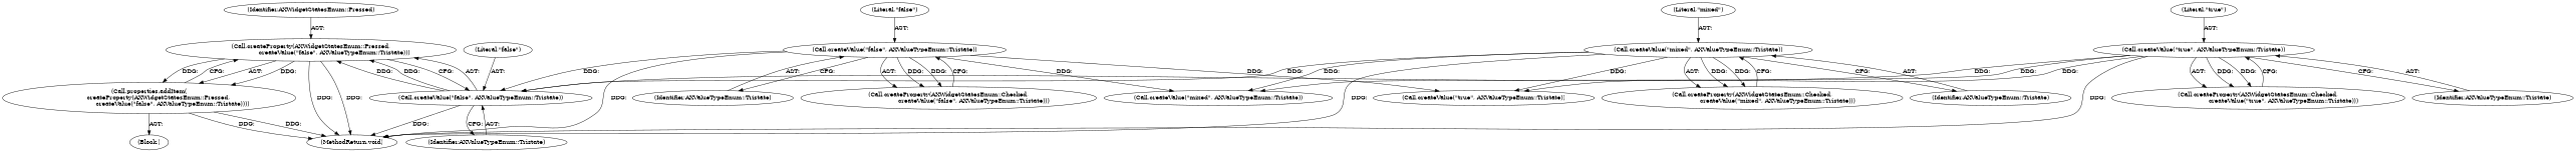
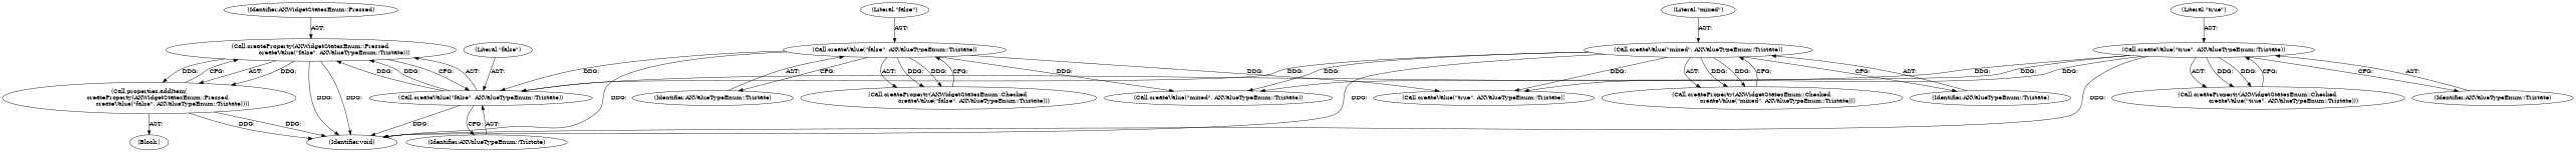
  digraph {
    n1 [label="(Call,createProperty(AXWidgetStatesEnum::Pressed,\n                         createValue(\"false\", AXValueTypeEnum::Tristate)))"]
    n2 [label="(Call,createValue(\"false\", AXValueTypeEnum::Tristate))"]
    n3 [label="(Call,properties.addItem(\n          createProperty(AXWidgetStatesEnum::Pressed,\n                         createValue(\"false\", AXValueTypeEnum::Tristate))))"]
-   n4 [label="(MethodReturn,void)"]
+   n4 [label="(Identifier,void)"]
    n5 [label="(Identifier,AXValueTypeEnum::Tristate)"]
    n6 [label="(Block,)"]
    n7 [label="(Call,createValue(\"false\", AXValueTypeEnum::Tristate))"]
    n8 [label="(Call,createProperty(AXWidgetStatesEnum::Checked,\n                           createValue(\"false\", AXValueTypeEnum::Tristate)))"]
    n9 [label="(Identifier,AXValueTypeEnum::Tristate)"]
    n10 [label="(Call,createValue(\"true\", AXValueTypeEnum::Tristate))"]
    n11 [label="(Call,createValue(\"mixed\", AXValueTypeEnum::Tristate))"]
    n12 [label="(Call,createValue(\"mixed\", AXValueTypeEnum::Tristate))"]
    n13 [label="(Call,createProperty(AXWidgetStatesEnum::Checked,\n                           createValue(\"mixed\", AXValueTypeEnum::Tristate)))"]
    n14 [label="(Identifier,AXValueTypeEnum::Tristate)"]
    n15 [label="(Call,createValue(\"true\", AXValueTypeEnum::Tristate))"]
    n16 [label="(Call,createProperty(AXWidgetStatesEnum::Checked,\n                           createValue(\"true\", AXValueTypeEnum::Tristate)))"]
    n17 [label="(Identifier,AXValueTypeEnum::Tristate)"]
    n18 [label="(Literal,\"false\")"]
    n19 [label="(Literal,\"false\")"]
    n20 [label="(Literal,\"mixed\")"]
    n21 [label="(Identifier,AXWidgetStatesEnum::Pressed)"]
    n22 [label="(Literal,\"true\")"]
    n1 -> n2 [label="CFG: "]
    n1 -> n3 [label="AST: "]
    n1 -> n3 [label="DDG: "]
    n1 -> n3 [label="DDG: "]
    n1 -> n4 [label="DDG: "]
    n1 -> n4 [label="DDG: "]
    n2 -> n1 [label="AST: "]
    n2 -> n1 [label="DDG: "]
    n2 -> n1 [label="DDG: "]
    n2 -> n4 [label="DDG: "]
    n2 -> n5 [label="CFG: "]
    n3 -> n1 [label="CFG: "]
    n3 -> n4 [label="DDG: "]
    n3 -> n4 [label="DDG: "]
    n3 -> n6 [label="AST: "]
    n5 -> n2 [label="AST: "]
    n7 -> n2 [label="DDG: "]
    n7 -> n4 [label="DDG: "]
    n7 -> n8 [label="AST: "]
    n7 -> n8 [label="DDG: "]
    n7 -> n8 [label="DDG: "]
    n7 -> n9 [label="CFG: "]
    n7 -> n10 [label="DDG: "]
    n7 -> n11 [label="DDG: "]
    n8 -> n7 [label="CFG: "]
    n9 -> n7 [label="AST: "]
    n12 -> n2 [label="DDG: "]
    n12 -> n4 [label="DDG: "]
    n12 -> n10 [label="DDG: "]
    n12 -> n11 [label="DDG: "]
    n12 -> n13 [label="AST: "]
    n12 -> n13 [label="DDG: "]
    n12 -> n13 [label="DDG: "]
    n12 -> n14 [label="CFG: "]
    n13 -> n12 [label="CFG: "]
    n14 -> n12 [label="AST: "]
    n15 -> n2 [label="DDG: "]
    n15 -> n4 [label="DDG: "]
    n15 -> n10 [label="DDG: "]
    n15 -> n11 [label="DDG: "]
    n15 -> n16 [label="AST: "]
    n15 -> n16 [label="DDG: "]
    n15 -> n16 [label="DDG: "]
    n15 -> n17 [label="CFG: "]
    n16 -> n15 [label="CFG: "]
    n17 -> n15 [label="AST: "]
    n18 -> n7 [label="AST: "]
    n19 -> n2 [label="AST: "]
    n20 -> n12 [label="AST: "]
    n21 -> n1 [label="AST: "]
    n22 -> n15 [label="AST: "]
  }
